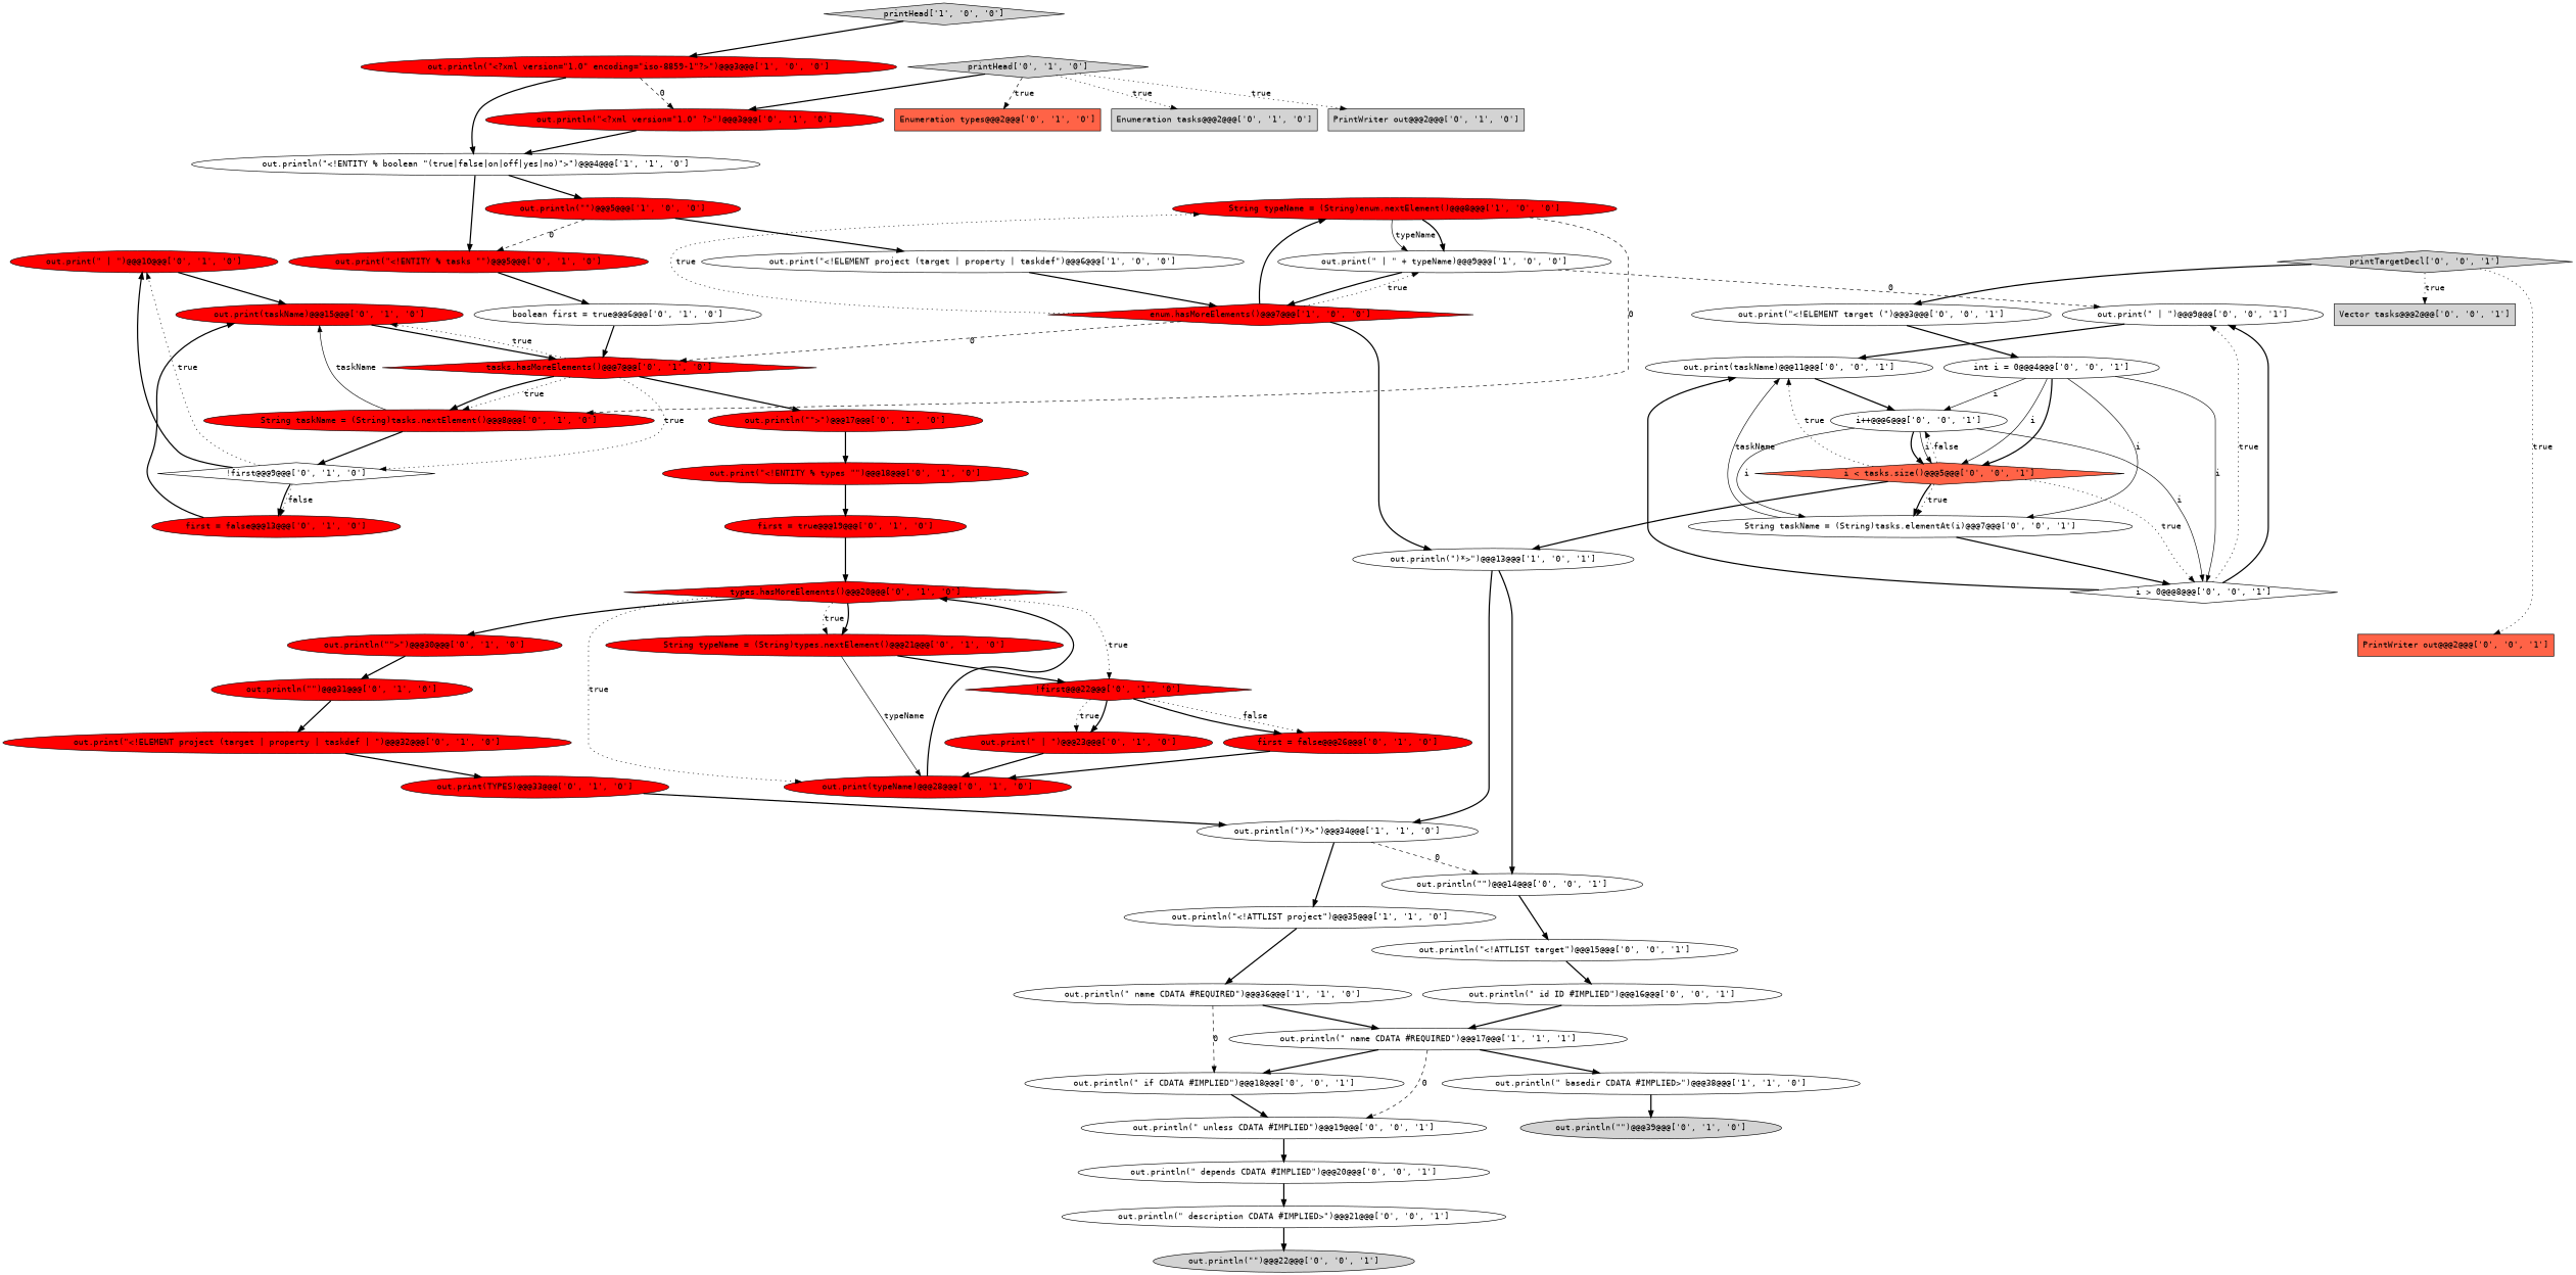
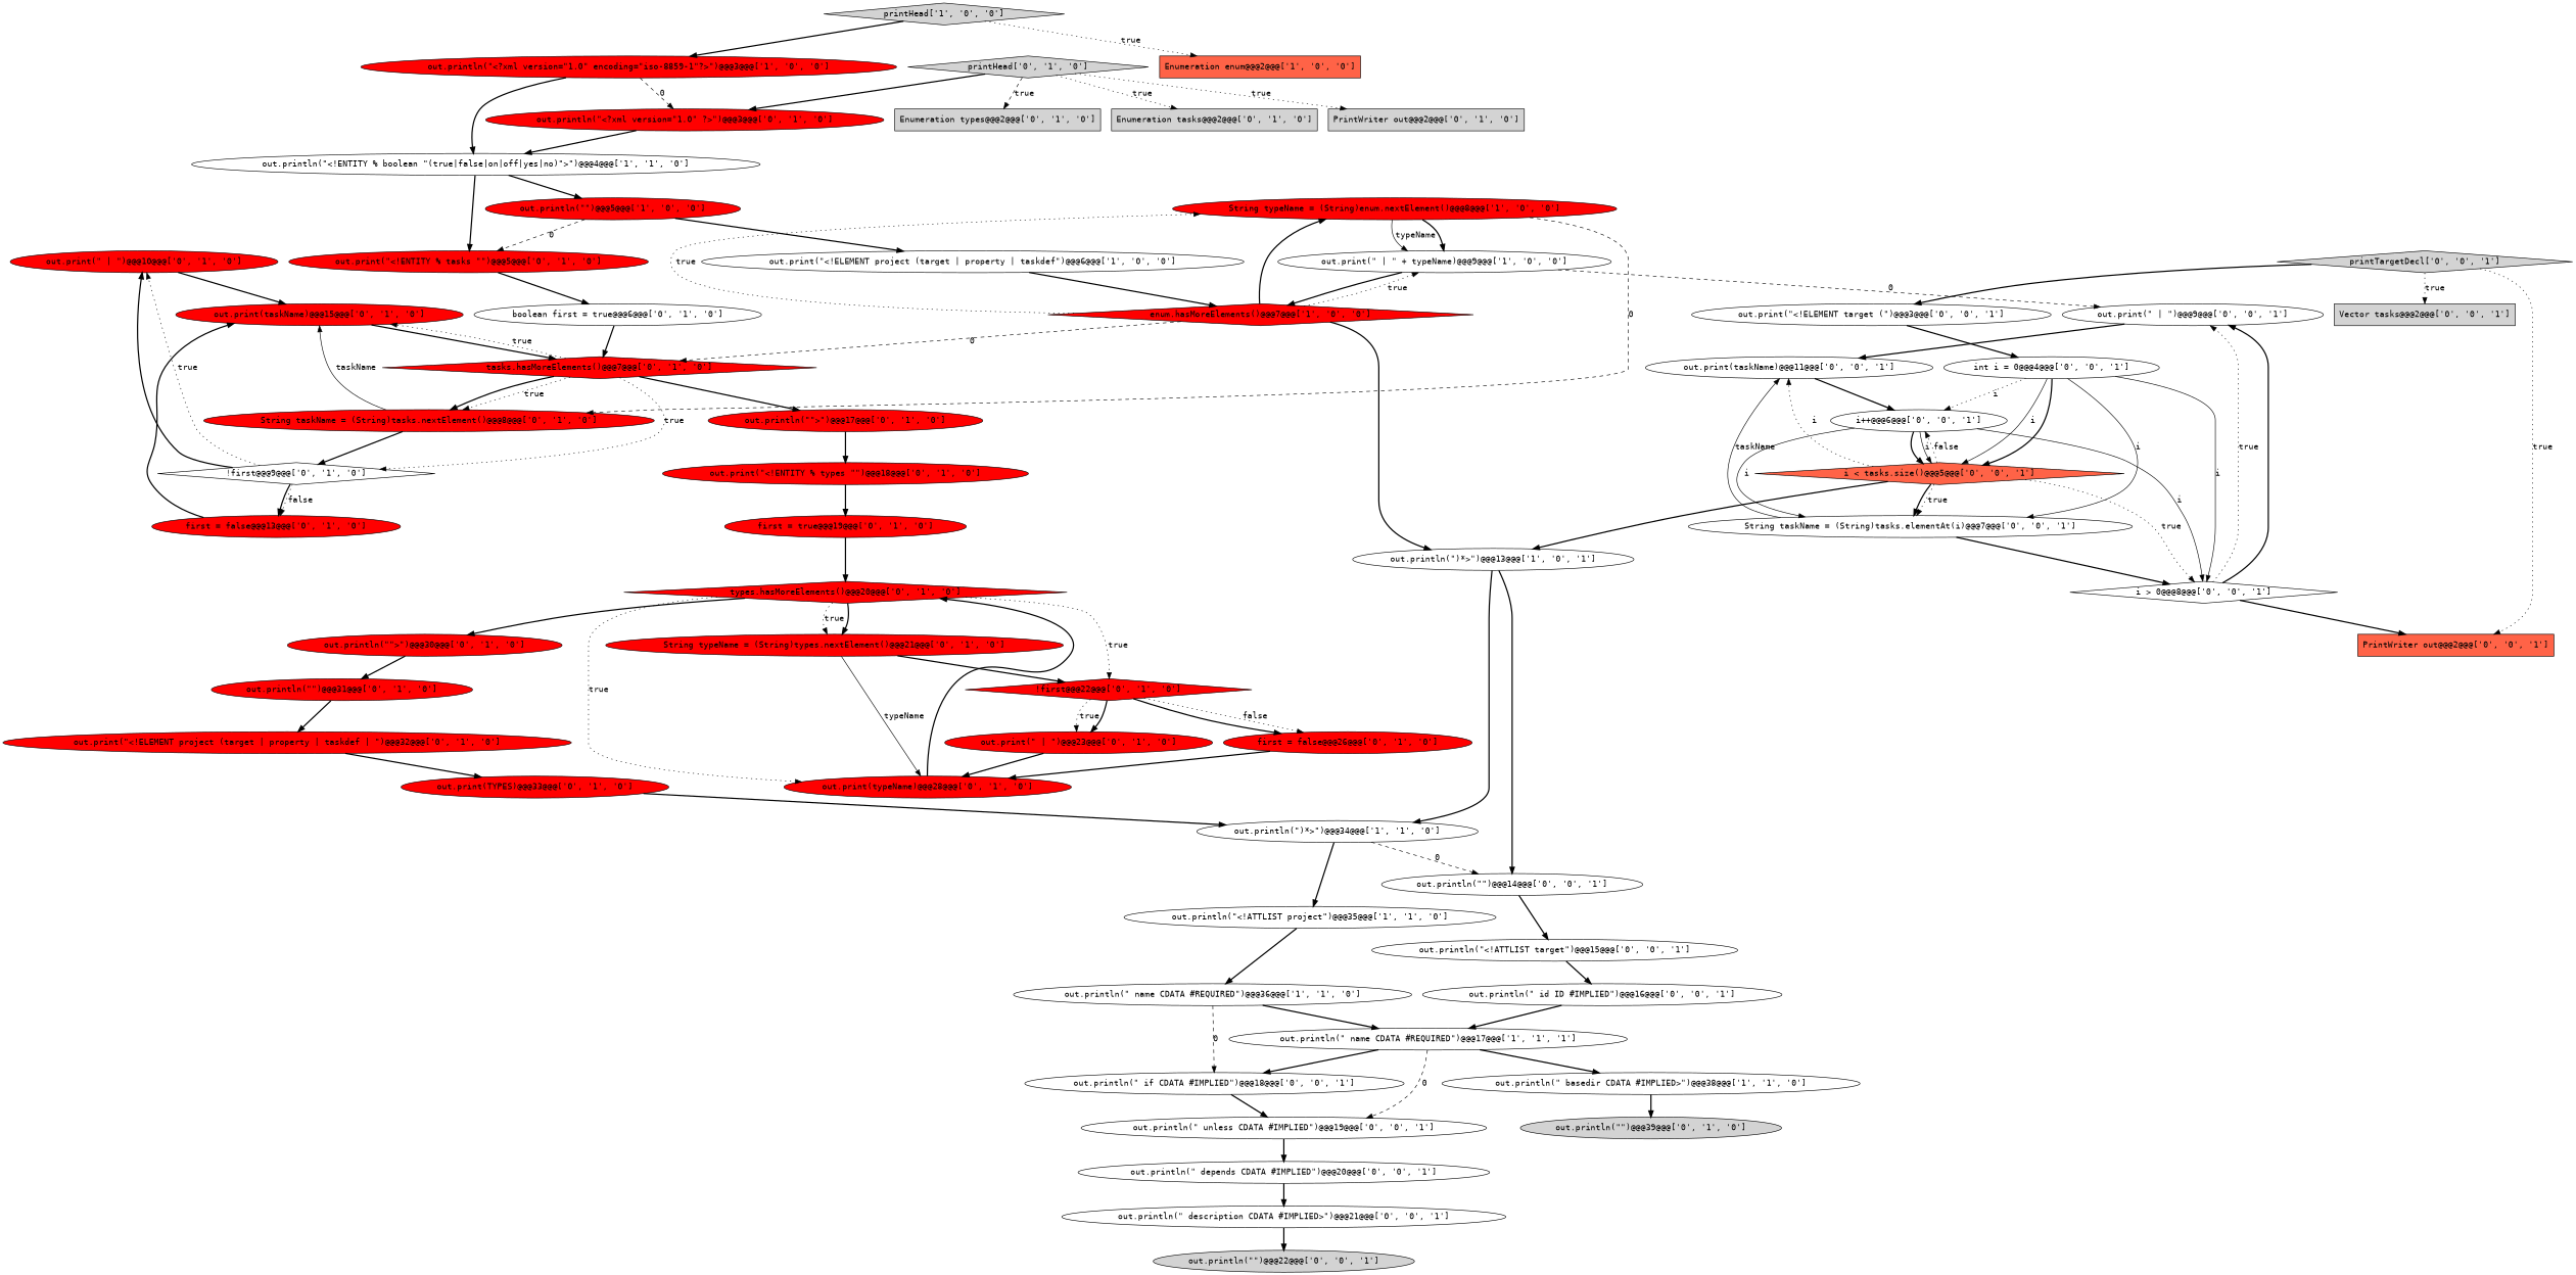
  digraph {
    fontname="DejaVu Sans Mono"
    node [fillcolor=white fontname="DejaVu Sans Mono" shape=ellipse style=filled]
    edge [fontname="DejaVu Sans Mono" style=bold]
    n1 [fillcolor=red label="out.print(\" | \")@@@10@@@['0', '1', '0']"]
    n2 [fillcolor=red label="out.print(taskName)@@@15@@@['0', '1', '0']"]
    n3 [fillcolor=red label="tasks.hasMoreElements()@@@7@@@['0', '1', '0']" shape=diamond]
    n4 [label="out.println(\" basedir CDATA #IMPLIED>\")@@@38@@@['1', '1', '0']"]
    n5 [fillcolor=lightgray label="out.println(\"\")@@@39@@@['0', '1', '0']"]
    n6 [label="out.println(\" unless CDATA #IMPLIED\")@@@19@@@['0', '0', '1']"]
    n7 [label="out.println(\" depends CDATA #IMPLIED\")@@@20@@@['0', '0', '1']"]
    n8 [label="out.println(\" description CDATA #IMPLIED>\")@@@21@@@['0', '0', '1']"]
    n9 [fillcolor=red label="out.print(TYPES)@@@33@@@['0', '1', '0']"]
    n10 [label="out.println(\")*>\")@@@34@@@['1', '1', '0']"]
    n11 [label="out.println(\"<!ATTLIST project\")@@@35@@@['1', '1', '0']"]
    n12 [label="out.println(\"\")@@@14@@@['0', '0', '1']"]
-   n13 [fillcolor=tomato label="Enumeration types@@@2@@@['0', '1', '0']" shape=box]
+   n13 [fillcolor=lightgray label="Enumeration types@@@2@@@['0', '1', '0']" shape=box]
    n14 [label="out.println(\"<!ENTITY % boolean \"(true|false|on|off|yes|no)\">\")@@@4@@@['1', '1', '0']"]
    n15 [fillcolor=red label="out.println(\"\")@@@5@@@['1', '0', '0']"]
    n16 [fillcolor=red label="out.print(\"<!ENTITY % tasks \"\")@@@5@@@['0', '1', '0']"]
    n17 [label="out.print(\"<!ELEMENT project (target | property | taskdef\")@@@6@@@['1', '0', '0']"]
    n18 [label="boolean first = true@@@6@@@['0', '1', '0']"]
    n19 [fillcolor=tomato label="PrintWriter out@@@2@@@['0', '0', '1']" shape=box]
    n20 [fillcolor=red label="out.print(\" | \")@@@23@@@['0', '1', '0']"]
    n21 [fillcolor=red label="out.print(typeName)@@@28@@@['0', '1', '0']"]
    n22 [fillcolor=red label="types.hasMoreElements()@@@20@@@['0', '1', '0']" shape=diamond]
    n23 [fillcolor=red label="enum.hasMoreElements()@@@7@@@['1', '0', '0']" shape=diamond]
    n24 [label="out.println(\")*>\")@@@13@@@['1', '0', '1']"]
    n25 [label="out.print(\" | \" + typeName)@@@9@@@['1', '0', '0']"]
    n26 [fillcolor=red label="String typeName = (String)enum.nextElement()@@@8@@@['1', '0', '0']"]
    n27 [fillcolor=red label="out.println(\"<?xml version=\"1.0\" encoding=\"iso-8859-1\"?>\")@@@3@@@['1', '0', '0']"]
    n28 [fillcolor=red label="out.println(\"<?xml version=\"1.0\" ?>\")@@@3@@@['0', '1', '0']"]
    n29 [label="out.println(\" name CDATA #REQUIRED\")@@@36@@@['1', '1', '0']"]
    n30 [label="out.println(\" if CDATA #IMPLIED\")@@@18@@@['0', '0', '1']"]
    n31 [label="out.println(\" name CDATA #REQUIRED\")@@@17@@@['1', '1', '1']"]
    n32 [fillcolor=tomato label="i < tasks.size()@@@5@@@['0', '0', '1']" shape=diamond]
    n33 [label="String taskName = (String)tasks.elementAt(i)@@@7@@@['0', '0', '1']"]
    n34 [label="i++@@@6@@@['0', '0', '1']"]
    n35 [label="i > 0@@@8@@@['0', '0', '1']" shape=diamond]
    n36 [label="out.print(taskName)@@@11@@@['0', '0', '1']"]
    n37 [label="out.print(\" | \")@@@9@@@['0', '0', '1']"]
    n38 [fillcolor=red label="String taskName = (String)tasks.nextElement()@@@8@@@['0', '1', '0']"]
    n39 [label="!first@@@9@@@['0', '1', '0']" shape=diamond]
    n40 [fillcolor=red label="out.println(\"\">\")@@@17@@@['0', '1', '0']"]
    n41 [label="out.print(\"<!ELEMENT target (\")@@@3@@@['0', '0', '1']"]
    n42 [label="int i = 0@@@4@@@['0', '0', '1']"]
    n43 [fillcolor=red label="first = false@@@13@@@['0', '1', '0']"]
    n44 [fillcolor=lightgray label="Enumeration tasks@@@2@@@['0', '1', '0']" shape=box]
    n45 [fillcolor=red label="!first@@@22@@@['0', '1', '0']" shape=diamond]
    n46 [fillcolor=red label="first = false@@@26@@@['0', '1', '0']"]
    n47 [fillcolor=lightgray label="printHead['1', '0', '0']" shape=diamond]
+   n48 [fillcolor=tomato label="Enumeration enum@@@2@@@['1', '0', '0']" shape=box]
    n49 [fillcolor=red label="String typeName = (String)types.nextElement()@@@21@@@['0', '1', '0']"]
    n50 [fillcolor=red label="out.println(\"\">\")@@@30@@@['0', '1', '0']"]
    n51 [fillcolor=red label="out.println(\"\")@@@31@@@['0', '1', '0']"]
    n52 [fillcolor=red label="out.print(\"<!ELEMENT project (target | property | taskdef | \")@@@32@@@['0', '1', '0']"]
    n53 [fillcolor=lightgray label="printTargetDecl['0', '0', '1']" shape=diamond]
    n54 [fillcolor=lightgray label="Vector tasks@@@2@@@['0', '0', '1']" shape=box]
    n55 [label="out.println(\"<!ATTLIST target\")@@@15@@@['0', '0', '1']"]
    n56 [label="out.println(\" id ID #IMPLIED\")@@@16@@@['0', '0', '1']"]
    n57 [fillcolor=lightgray label="out.println(\"\")@@@22@@@['0', '0', '1']"]
    n58 [fillcolor=red label="out.print(\"<!ENTITY % types \"\")@@@18@@@['0', '1', '0']"]
    n59 [fillcolor=red label="first = true@@@19@@@['0', '1', '0']"]
    n60 [fillcolor=lightgray label="printHead['0', '1', '0']" shape=diamond]
    n61 [fillcolor=lightgray label="PrintWriter out@@@2@@@['0', '1', '0']" shape=box]
    n1 -> n2
    n2 -> n3
    n3 -> n2 [label=true style=dotted]
    n3 -> n38 [label=true style=dotted]
    n3 -> n38
    n3 -> n39 [label=true style=dotted]
    n3 -> n40
    n4 -> n5
    n6 -> n7
    n7 -> n8
    n8 -> n57
    n9 -> n10
    n10 -> n11
    n10 -> n12 [label=0 style=dashed]
    n11 -> n29
    n12 -> n55
    n14 -> n15
    n14 -> n16
    n15 -> n16 [label=0 style=dashed]
    n15 -> n17
    n16 -> n18
    n17 -> n23
    n18 -> n3
    n20 -> n21
    n21 -> n22
    n22 -> n21 [label=true style=dotted]
    n22 -> n45 [label=true style=dotted]
    n22 -> n49
    n22 -> n49 [label=true style=dotted]
    n22 -> n50
    n23 -> n3 [label=0 style=dashed]
    n23 -> n24
    n23 -> n25 [label=true style=dotted]
    n23 -> n26 [label=true style=dotted]
    n23 -> n26
    n24 -> n10
    n24 -> n12
    n25 -> n23
    n25 -> n37 [label=0 style=dashed]
    n26 -> n25 [label=typeName style=solid]
    n26 -> n25
    n26 -> n38 [label=0 style=dashed]
    n27 -> n14
    n27 -> n28 [label=0 style=dashed]
    n28 -> n14
    n29 -> n30 [label=0 style=dashed]
    n29 -> n31
    n30 -> n6
    n31 -> n4
    n31 -> n6 [label=0 style=dashed]
    n31 -> n30
    n32 -> n24
    n32 -> n33
    n32 -> n33 [label=true style=dotted]
    n32 -> n34 [label=false style=dotted]
    n32 -> n35 [label=true style=dotted]
-   n32 -> n36 [label=true style=dotted]
+   n32 -> n36 [label=i style=dotted]
    n33 -> n35
    n33 -> n36 [label=taskName style=solid]
    n34 -> n32
    n34 -> n32 [label=i style=solid]
    n34 -> n33 [label=i style=solid]
    n34 -> n35 [label=i style=solid]
-   n35 -> n36
+   n35 -> n19
    n35 -> n37 [label=true style=dotted]
    n35 -> n37
    n36 -> n34
    n37 -> n36
    n38 -> n2 [label=taskName style=solid]
    n38 -> n39
    n39 -> n1
    n39 -> n1 [label=true style=dotted]
    n39 -> n43
    n39 -> n43 [label=false style=dotted]
    n40 -> n58
    n41 -> n42
    n42 -> n32 [label=i style=solid]
    n42 -> n32
    n42 -> n33 [label=i style=solid]
-   n42 -> n34 [label=i style=solid]
+   n42 -> n34 [label=i style=dotted]
    n42 -> n35 [label=i style=solid]
    n43 -> n2
    n45 -> n20 [label=true style=dotted]
    n45 -> n20
    n45 -> n46 [label=false style=dotted]
    n45 -> n46
    n46 -> n21
    n47 -> n27
+   n47 -> n48 [label=true style=dotted]
    n49 -> n21 [label=typeName style=solid]
    n49 -> n45
    n50 -> n51
    n51 -> n52
    n52 -> n9
    n53 -> n19 [label=true style=dotted]
    n53 -> n41
    n53 -> n54 [label=true style=dotted]
    n55 -> n56
    n56 -> n31
    n58 -> n59
    n59 -> n22
    n60 -> n13 [label=true style=dashed]
    n60 -> n28
    n60 -> n44 [label=true style=dotted]
    n60 -> n61 [label=true style=dotted]
  }
